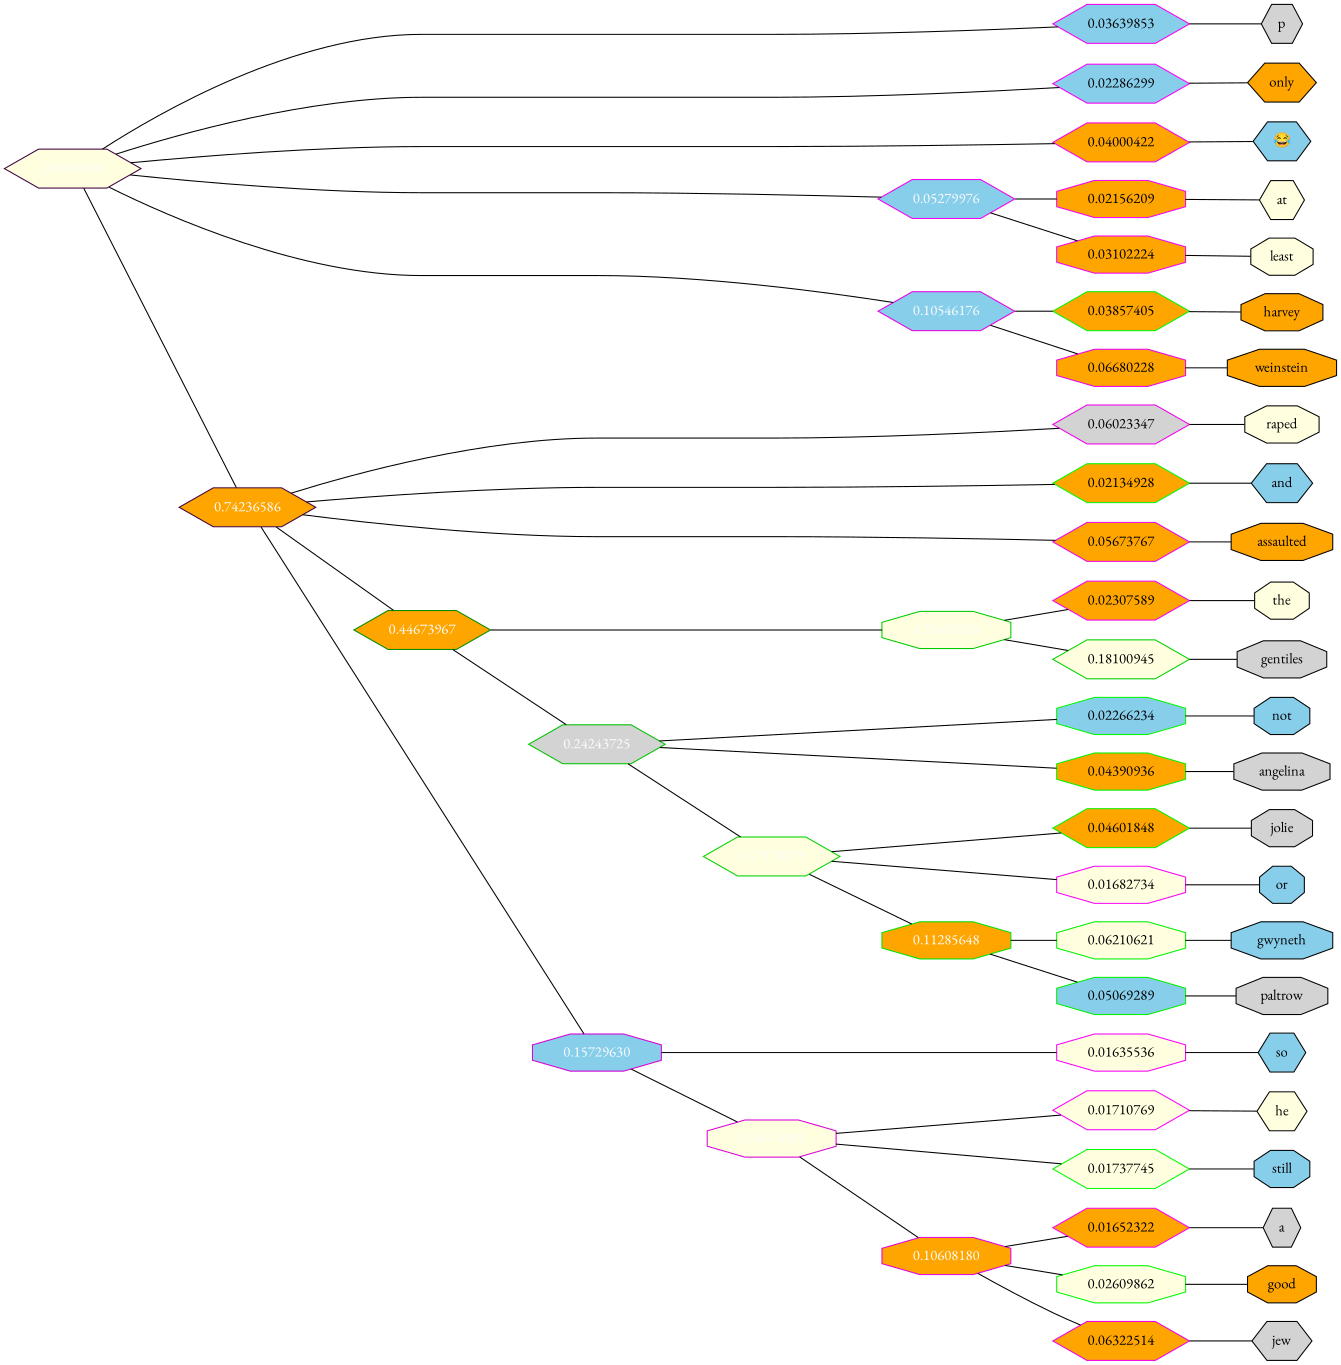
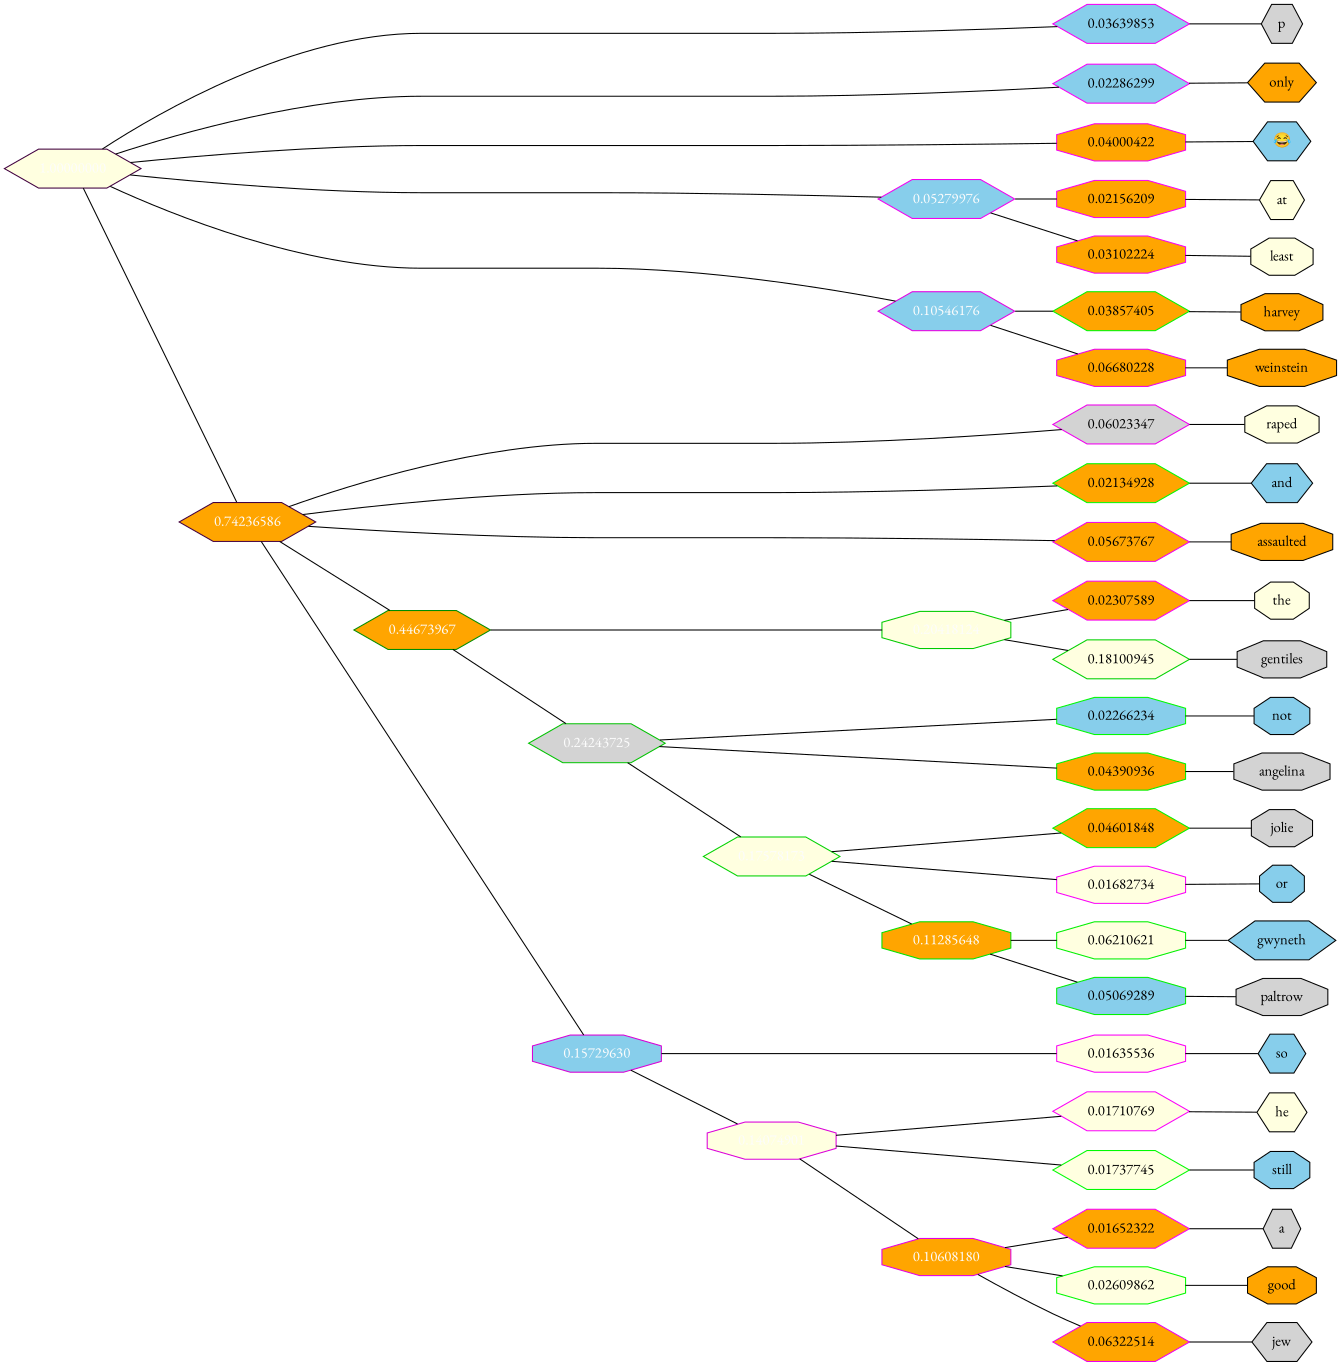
  graph {
    fontname="EB Garamond"
    rankdir=LR
    node [color=black fillcolor=orange fontname="EB Garamond" format=png nodesep=0.001 ordering=out overlap_scaling=0.01 ranksep=0.001 shape=hexagon style=filled]
    edge [fontname="EB Garamond"]
    n1 [fillcolor=lightgrey height=0.15 label=p style="filled,solid" width=0.15]
    n2 [fillcolor=lightyellow height=0.15 label=at style="filled,solid" width=0.15]
    n3 [fillcolor=lightyellow height=0.15 label=least shape=octagon style="filled,solid" width=0.15]
    n4 [height=0.15 label=harvey shape=octagon style="filled,solid" width=0.15]
    n5 [height=0.15 label=weinstein shape=octagon style="filled,solid" width=0.15]
    n6 [height=0.15 label=only style="filled,solid" width=0.15]
    n7 [fillcolor=lightyellow height=0.15 label=raped shape=octagon style="filled,solid" width=0.15]
    n8 [fillcolor=skyblue height=0.15 label=and style="filled,solid" width=0.15]
    n9 [height=0.15 label=assaulted shape=octagon style="filled,solid" width=0.15]
    n10 [fillcolor=lightyellow height=0.15 label=the shape=octagon style="filled,solid" width=0.15]
    n11 [fillcolor=lightgrey height=0.15 label=gentiles shape=octagon style="filled,solid" width=0.15]
    n12 [fillcolor=skyblue height=0.15 label=not shape=octagon style="filled,solid" width=0.15]
    n13 [fillcolor=lightgrey height=0.15 label=angelina shape=octagon style="filled,solid" width=0.15]
    n14 [fillcolor=lightgrey height=0.15 label=jolie shape=octagon style="filled,solid" width=0.15]
    n15 [fillcolor=skyblue height=0.15 label=or shape=octagon style="filled,solid" width=0.15]
-   n16 [fillcolor=skyblue height=0.15 label=gwyneth shape=octagon style="filled,solid" width=0.15]
+   n16 [fillcolor=skyblue height=0.15 label=gwyneth style="filled,solid" width=0.15]
    n17 [fillcolor=lightgrey height=0.15 label=paltrow shape=octagon style="filled,solid" width=0.15]
    n18 [fillcolor=skyblue height=0.15 label=so style="filled,solid" width=0.15]
    n19 [fillcolor=lightyellow height=0.15 label=he style="filled,solid" width=0.15]
    n20 [fillcolor=skyblue height=0.15 label=still shape=octagon style="filled,solid" width=0.15]
    n21 [fillcolor=lightgrey height=0.15 label=a style="filled,solid" width=0.15]
    n22 [height=0.15 label=good shape=octagon style="filled,solid" width=0.15]
    n23 [fillcolor=lightgrey height=0.15 label=jew style="filled,solid" width=0.15]
    n24 [fillcolor=skyblue height=0.15 label="😂" style="filled,solid" width=0.15]
    n25 [color="0.835 1.000 0.964" fillcolor=skyblue fontcolor=black height=0.15 label=0.03639853 width=0.15]
    n26 [color="0.835 1.000 0.978" fontcolor=black height=0.15 label=0.02156209 shape=octagon width=0.15]
    n27 [color="0.835 1.000 0.969" fontcolor=black height=0.15 label=0.03102224 shape=octagon width=0.15]
    n28 [color="0.334 1.000 0.961" fontcolor=black height=0.15 label=0.03857405 width=0.15]
    n29 [color="0.835 1.000 0.933" fontcolor=black height=0.15 label=0.06680228 shape=octagon width=0.15]
    n30 [color="0.835 1.000 0.977" fillcolor=skyblue fontcolor=black height=0.15 label=0.02286299 width=0.15]
    n31 [color="0.835 1.000 0.940" fillcolor=lightgrey fontcolor=black height=0.15 label=0.06023347 width=0.15]
    n32 [color="0.334 1.000 0.979" fontcolor=black height=0.15 label=0.02134928 width=0.15]
    n33 [color="0.835 1.000 0.943" fontcolor=black height=0.15 label=0.05673767 width=0.15]
    n34 [color="0.835 1.000 0.977" fontcolor=black height=0.15 label=0.02307589 width=0.15]
    n35 [color="0.334 1.000 0.819" fillcolor=lightyellow fontcolor=black height=0.15 label=0.18100945 width=0.15]
    n36 [color="0.334 1.000 0.977" fillcolor=skyblue fontcolor=black height=0.15 label=0.02266234 shape=octagon width=0.15]
    n37 [color="0.334 1.000 0.956" fontcolor=black height=0.15 label=0.04390936 shape=octagon width=0.15]
    n38 [color="0.334 1.000 0.954" fontcolor=black height=0.15 label=0.04601848 width=0.15]
    n39 [color="0.835 1.000 0.983" fillcolor=lightyellow fontcolor=black height=0.15 label=0.01682734 shape=octagon width=0.15]
    n40 [color="0.334 1.000 0.938" fillcolor=lightyellow fontcolor=black height=0.15 label=0.06210621 shape=octagon width=0.15]
    n41 [color="0.334 1.000 0.949" fillcolor=skyblue fontcolor=black height=0.15 label=0.05069289 shape=octagon width=0.15]
    n42 [color="0.835 1.000 0.984" fillcolor=lightyellow fontcolor=black height=0.15 label=0.01635536 shape=octagon width=0.15]
    n43 [color="0.835 1.000 0.983" fillcolor=lightyellow fontcolor=black height=0.15 label=0.01710769 width=0.15]
    n44 [color="0.334 1.000 0.983" fillcolor=lightyellow fontcolor=black height=0.15 label=0.01737745 width=0.15]
    n45 [color="0.835 1.000 0.983" fontcolor=black height=0.15 label=0.01652322 width=0.15]
    n46 [color="0.334 1.000 0.974" fillcolor=lightyellow fontcolor=black height=0.15 label=0.02609862 shape=octagon width=0.15]
    n47 [color="0.835 1.000 0.937" fontcolor=black height=0.15 label=0.06322514 width=0.15]
-   n48 [color="0.835 1.000 0.960" fontcolor=black height=0.15 label=0.04000422 width=0.15]
+   n48 [color="0.835 1.000 0.960" fontcolor=black height=0.15 label=0.04000422 shape=octagon width=0.15]
    n49 [color="0.835 1.000 0.250" fillcolor=lightyellow fontcolor=grey99 height=0.15 label=1.00000000 width=0.15]
    n50 [color="0.835 1.000 0.947" fillcolor=skyblue fontcolor=grey99 height=0.15 label=0.05279976 width=0.15]
    n51 [color="0.835 1.000 0.895" fillcolor=skyblue fontcolor=grey99 height=0.15 label=0.10546176 width=0.15]
    n52 [color="0.835 1.000 0.258" fontcolor=grey99 height=0.15 label=0.74236586 width=0.15]
    n53 [color="0.334 1.000 0.553" fontcolor=grey99 height=0.15 label=0.44673967 width=0.15]
    n54 [color="0.835 1.000 0.843" fillcolor=skyblue fontcolor=grey99 height=0.15 label=0.15729630 shape=octagon width=0.15]
    n55 [color="0.334 1.000 0.796" fillcolor=lightyellow fontcolor=grey99 height=0.15 label=0.20418124 shape=octagon width=0.15]
    n56 [color="0.334 1.000 0.758" fillcolor=lightgrey fontcolor=grey99 height=0.15 label=0.24243725 width=0.15]
    n57 [color="0.835 1.000 0.859" fillcolor=lightyellow fontcolor=grey99 height=0.15 label=0.14074901 shape=octagon width=0.15]
    n58 [color="0.334 1.000 0.824" fillcolor=lightyellow fontcolor=grey99 height=0.15 label=0.17578173 width=0.15]
    n59 [color="0.835 1.000 0.894" fontcolor=grey99 height=0.15 label=0.10608180 shape=octagon width=0.15]
    n60 [color="0.334 1.000 0.887" fontcolor=grey99 height=0.15 label=0.11285648 shape=octagon width=0.15]
    subgraph sub_1 {
      rank=same
      n1
      n2
      n3
      n4
      n5
      n6
      n7
      n8
      n9
      n10
      n11
      n12
      n13
      n14
      n15
      n16
      n17
      n18
      n19
      n20
      n21
      n22
      n23
      n24
    }
    subgraph sub_2 {
      rank=same
      n25
      n26
      n27
      n28
      n29
      n30
      n31
      n32
      n33
      n34
      n35
      n36
      n37
      n38
      n39
      n40
      n41
      n42
      n43
      n44
      n45
      n46
      n47
      n48
    }
    n25 -- n1
    n26 -- n2
    n27 -- n3
    n28 -- n4
    n29 -- n5
    n30 -- n6
    n31 -- n7
    n32 -- n8
    n33 -- n9
    n34 -- n10
    n35 -- n11
    n36 -- n12
    n37 -- n13
    n38 -- n14
    n39 -- n15
    n40 -- n16
    n41 -- n17
    n42 -- n18
    n43 -- n19
    n44 -- n20
    n45 -- n21
    n46 -- n22
    n47 -- n23
    n48 -- n24
    n49 -- n25
    n49 -- n30
    n49 -- n48
    n49 -- n50
    n49 -- n51
    n49 -- n52
    n50 -- n26
    n50 -- n27
    n51 -- n28
    n51 -- n29
    n52 -- n31
    n52 -- n32
    n52 -- n33
    n52 -- n53
    n52 -- n54
    n53 -- n55
    n53 -- n56
    n54 -- n42
    n54 -- n57
    n55 -- n34
    n55 -- n35
    n56 -- n36
    n56 -- n37
    n56 -- n58
    n57 -- n43
    n57 -- n44
    n57 -- n59
    n58 -- n38
    n58 -- n39
    n58 -- n60
    n59 -- n45
    n59 -- n46
    n59 -- n47
    n60 -- n40
    n60 -- n41
  }
